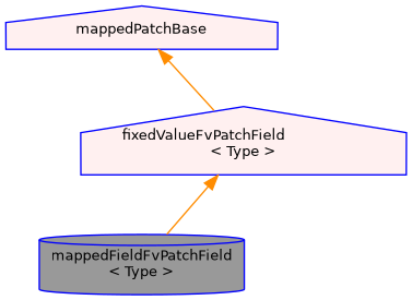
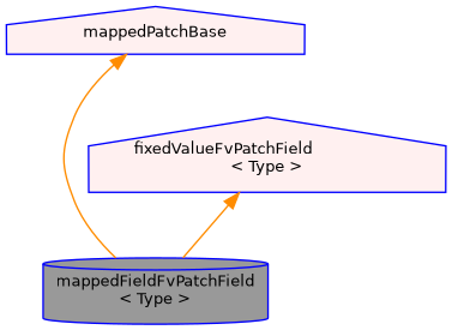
  digraph {
    fontname="DejaVu Sans"
    node [color=blue fillcolor="#FFF0F0" fontname="DejaVu Sans" fontsize=10 shape=house style=filled]
    edge [color=darkorange dir=back fontname="DejaVu Sans" fontsize=10 labelfontname=Helvetica labelfontsize=10 style=solid]
    n1 [fillcolor=grey60 fontcolor=black height=0.2 label="mappedFieldFvPatchField\l\< Type \>" shape=cylinder width=0.4]
    n2 [height=0.2 label="fixedValueFvPatchField\l\< Type \>" width=0.4]
    n3 [height=0.2 label=mappedPatchBase width=0.4]
    n2 -> n1
-   n3 -> n2
+   n3 -> n1
  }
